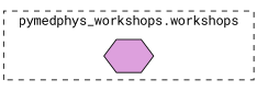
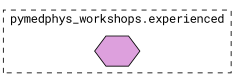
  strict digraph {
    rankdir=LR
    fontname="Roboto Mono"
    "" [style=filled fillcolor=plum shape=hexagon fontname="Roboto Mono"]
    subgraph cluster_1 {
-     label="pymedphys_workshops.workshops"
+     label="pymedphys_workshops.experienced"
      style=dashed
      ""
    }
  }
